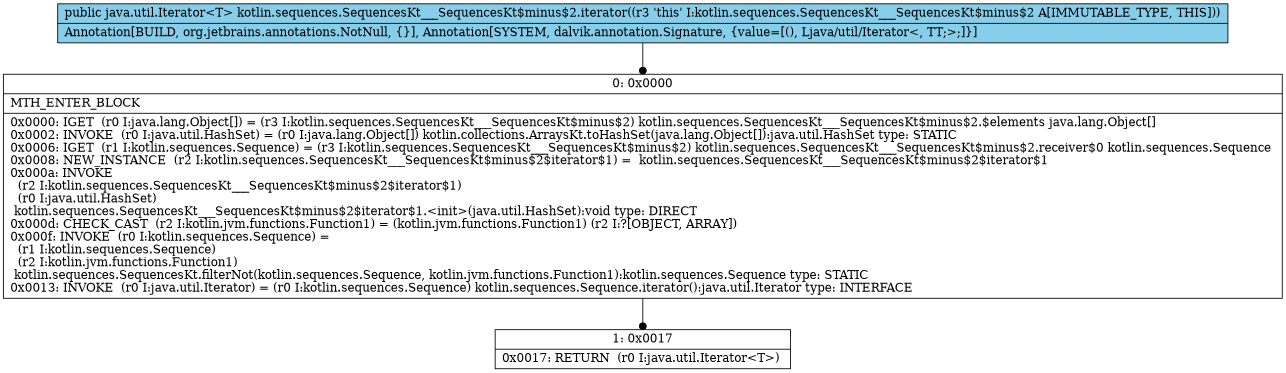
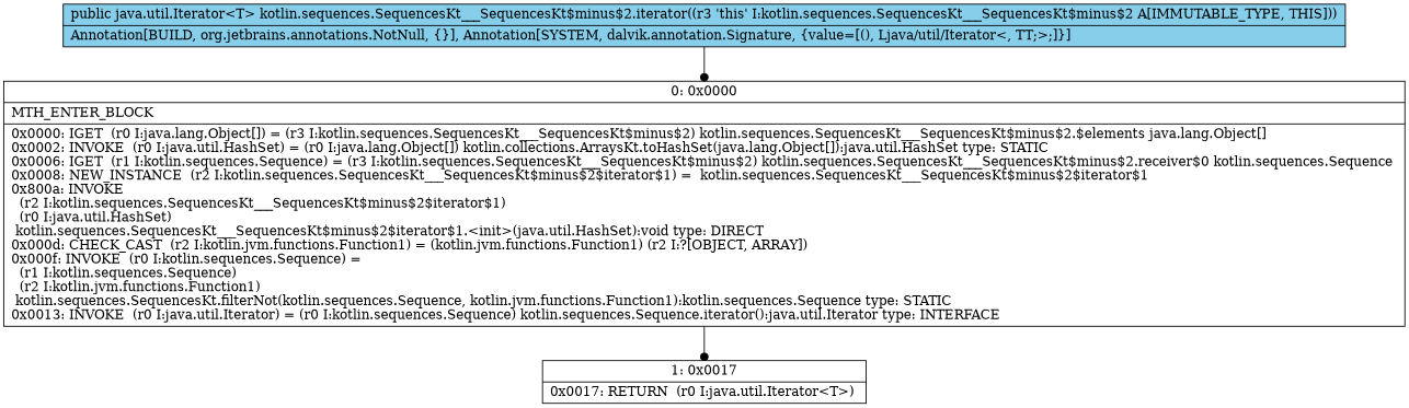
  digraph {
    fontname="DejaVu Serif"
    node [shape=record style=filled fillcolor=white fontname="DejaVu Serif"]
    edge [arrowhead=dot fontname="DejaVu Serif"]
-   n1 [label="{0\:\ 0x0000|MTH_ENTER_BLOCK\l|0x0000: IGET  (r0 I:java.lang.Object[]) = (r3 I:kotlin.sequences.SequencesKt___SequencesKt$minus$2) kotlin.sequences.SequencesKt___SequencesKt$minus$2.$elements java.lang.Object[] \l0x0002: INVOKE  (r0 I:java.util.HashSet) = (r0 I:java.lang.Object[]) kotlin.collections.ArraysKt.toHashSet(java.lang.Object[]):java.util.HashSet type: STATIC \l0x0006: IGET  (r1 I:kotlin.sequences.Sequence) = (r3 I:kotlin.sequences.SequencesKt___SequencesKt$minus$2) kotlin.sequences.SequencesKt___SequencesKt$minus$2.receiver$0 kotlin.sequences.Sequence \l0x0008: NEW_INSTANCE  (r2 I:kotlin.sequences.SequencesKt___SequencesKt$minus$2$iterator$1) =  kotlin.sequences.SequencesKt___SequencesKt$minus$2$iterator$1 \l0x000a: INVOKE  \l  (r2 I:kotlin.sequences.SequencesKt___SequencesKt$minus$2$iterator$1)\l  (r0 I:java.util.HashSet)\l kotlin.sequences.SequencesKt___SequencesKt$minus$2$iterator$1.\<init\>(java.util.HashSet):void type: DIRECT \l0x000d: CHECK_CAST  (r2 I:kotlin.jvm.functions.Function1) = (kotlin.jvm.functions.Function1) (r2 I:?[OBJECT, ARRAY]) \l0x000f: INVOKE  (r0 I:kotlin.sequences.Sequence) = \l  (r1 I:kotlin.sequences.Sequence)\l  (r2 I:kotlin.jvm.functions.Function1)\l kotlin.sequences.SequencesKt.filterNot(kotlin.sequences.Sequence, kotlin.jvm.functions.Function1):kotlin.sequences.Sequence type: STATIC \l0x0013: INVOKE  (r0 I:java.util.Iterator) = (r0 I:kotlin.sequences.Sequence) kotlin.sequences.Sequence.iterator():java.util.Iterator type: INTERFACE \l}"]
+   n1 [label="{0\:\ 0x0000|MTH_ENTER_BLOCK\l|0x0000: IGET  (r0 I:java.lang.Object[]) = (r3 I:kotlin.sequences.SequencesKt___SequencesKt$minus$2) kotlin.sequences.SequencesKt___SequencesKt$minus$2.$elements java.lang.Object[] \l0x0002: INVOKE  (r0 I:java.util.HashSet) = (r0 I:java.lang.Object[]) kotlin.collections.ArraysKt.toHashSet(java.lang.Object[]):java.util.HashSet type: STATIC \l0x0006: IGET  (r1 I:kotlin.sequences.Sequence) = (r3 I:kotlin.sequences.SequencesKt___SequencesKt$minus$2) kotlin.sequences.SequencesKt___SequencesKt$minus$2.receiver$0 kotlin.sequences.Sequence \l0x0008: NEW_INSTANCE  (r2 I:kotlin.sequences.SequencesKt___SequencesKt$minus$2$iterator$1) =  kotlin.sequences.SequencesKt___SequencesKt$minus$2$iterator$1 \l0x800a: INVOKE  \l  (r2 I:kotlin.sequences.SequencesKt___SequencesKt$minus$2$iterator$1)\l  (r0 I:java.util.HashSet)\l kotlin.sequences.SequencesKt___SequencesKt$minus$2$iterator$1.\<init\>(java.util.HashSet):void type: DIRECT \l0x000d: CHECK_CAST  (r2 I:kotlin.jvm.functions.Function1) = (kotlin.jvm.functions.Function1) (r2 I:?[OBJECT, ARRAY]) \l0x000f: INVOKE  (r0 I:kotlin.sequences.Sequence) = \l  (r1 I:kotlin.sequences.Sequence)\l  (r2 I:kotlin.jvm.functions.Function1)\l kotlin.sequences.SequencesKt.filterNot(kotlin.sequences.Sequence, kotlin.jvm.functions.Function1):kotlin.sequences.Sequence type: STATIC \l0x0013: INVOKE  (r0 I:java.util.Iterator) = (r0 I:kotlin.sequences.Sequence) kotlin.sequences.Sequence.iterator():java.util.Iterator type: INTERFACE \l}"]
    n2 [label="{1\:\ 0x0017|0x0017: RETURN  (r0 I:java.util.Iterator\<T\>) \l}"]
    n3 [label="{public java.util.Iterator\<T\> kotlin.sequences.SequencesKt___SequencesKt$minus$2.iterator((r3 'this' I:kotlin.sequences.SequencesKt___SequencesKt$minus$2 A[IMMUTABLE_TYPE, THIS]))  | Annotation[BUILD, org.jetbrains.annotations.NotNull, \{\}], Annotation[SYSTEM, dalvik.annotation.Signature, \{value=[(), Ljava\/util\/Iterator\<, TT;\>;]\}]\l}" fillcolor=skyblue]
    n1 -> n2
    n3 -> n1
  }
